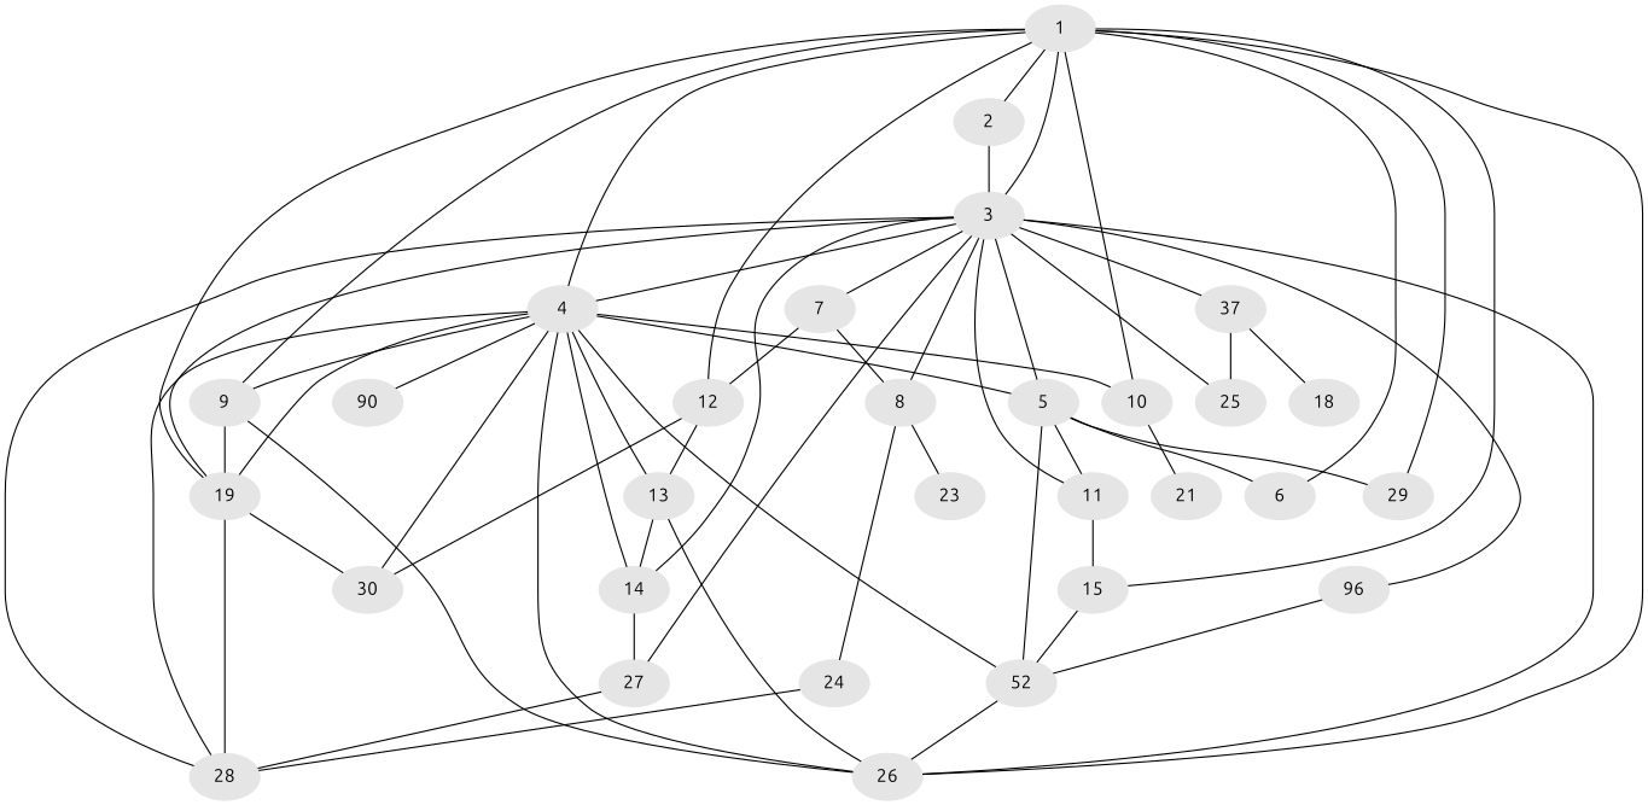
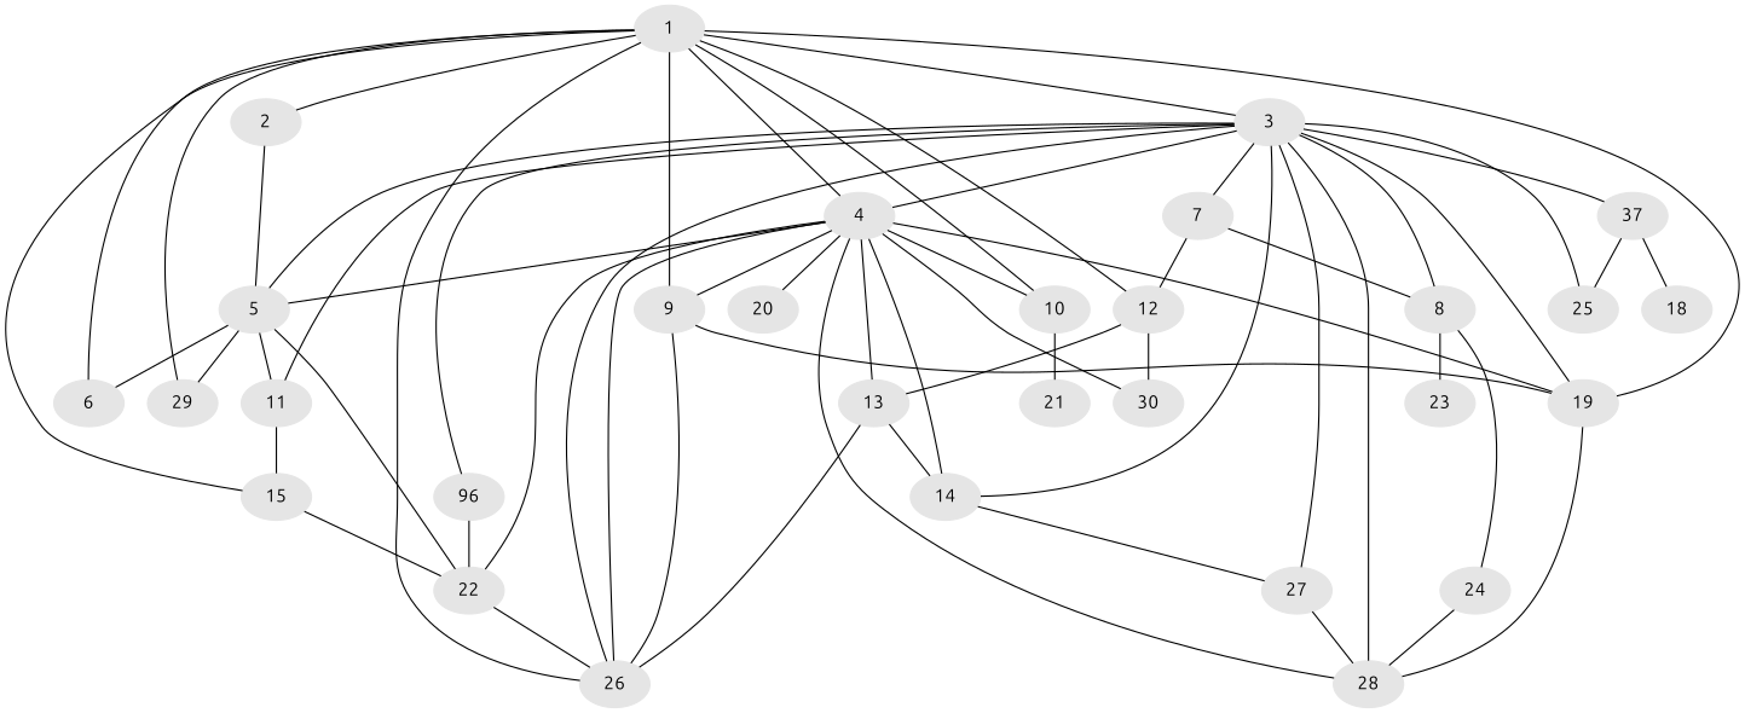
  graph {
    fontname=Ubuntu
    node [color=gray90 fontname=Ubuntu style=filled]
    edge [fontname=Ubuntu weight=1.0]
    1
    2
    3
    4
    6
    9
    10
    12
    15
    19
    26
    29
    5
    7
    8
    11
    14
    n18 [label=96]
    n19 [label=37]
    25
    27
    28
    13
-   20 [label=90]
-   22 [label=52]
+   20
+   22
    30
    21
    23
    24
    18
    1 -- 2
    1 -- 3
    1 -- 4
    1 -- 6
    1 -- 9
    1 -- 10
    1 -- 12
    1 -- 15
    1 -- 19
    1 -- 26
    1 -- 29
-   2 -- 3
+   2 -- 5
    3 -- 4 [weight=2.0]
    3 -- 19
    3 -- 26
    3 -- 5
    3 -- 7
    3 -- 8
    3 -- 11
    3 -- 14
    3 -- n18
    3 -- n19 [weight=2.0]
    3 -- 25 [weight=2.0]
    3 -- 27
    3 -- 28
    4 -- 9
    4 -- 10
    4 -- 19
    4 -- 26
    4 -- 5 [weight=2.0]
    4 -- 14 [weight=2.0]
    4 -- 28
    4 -- 13
    4 -- 20
    4 -- 22
    4 -- 30
    9 -- 19
    9 -- 26
    10 -- 21
    12 -- 13
    12 -- 30 [weight=2.0]
    15 -- 22
    19 -- 28
-   19 -- 30
    5 -- 6 [weight=5.0]
    5 -- 29
    5 -- 11 [weight=2.0]
    5 -- 22
    7 -- 12
    7 -- 8
    8 -- 23
    8 -- 24
    11 -- 15
    14 -- 27
    n18 -- 22
    n19 -- 25
    n19 -- 18 [weight=2.0]
    27 -- 28
    13 -- 26
    13 -- 14
    22 -- 26
    24 -- 28
  }
